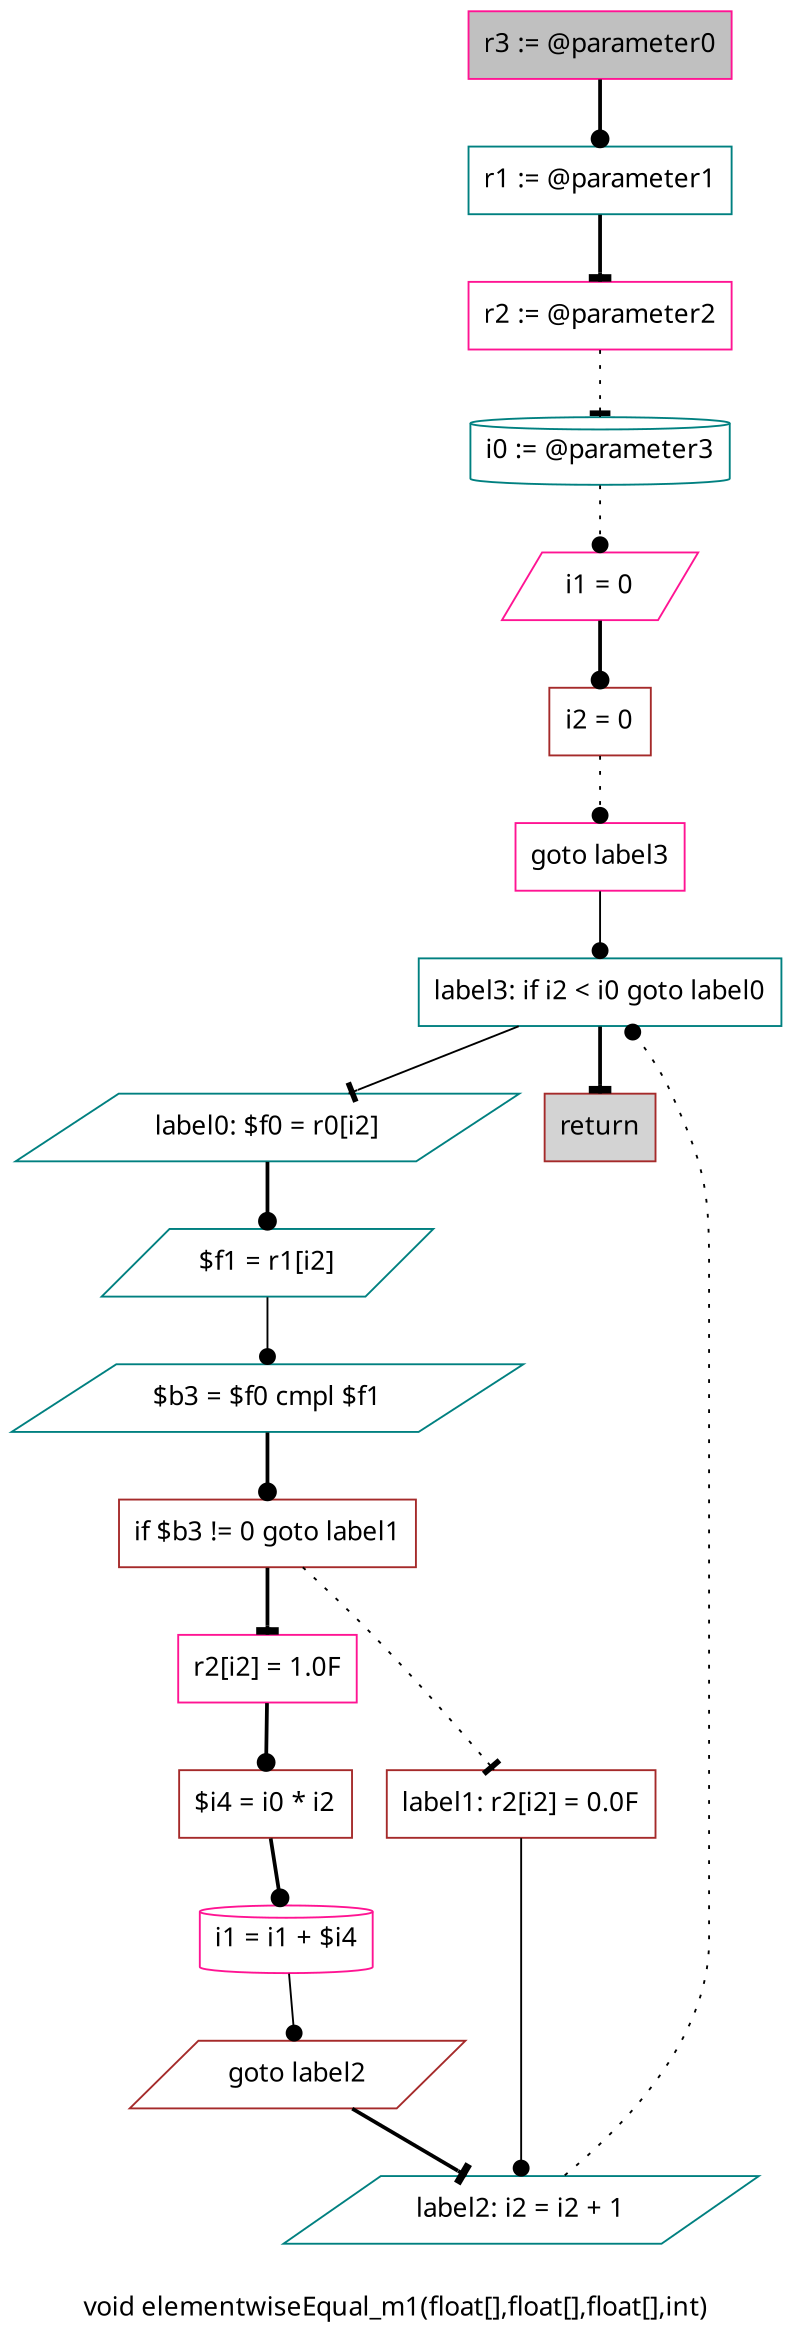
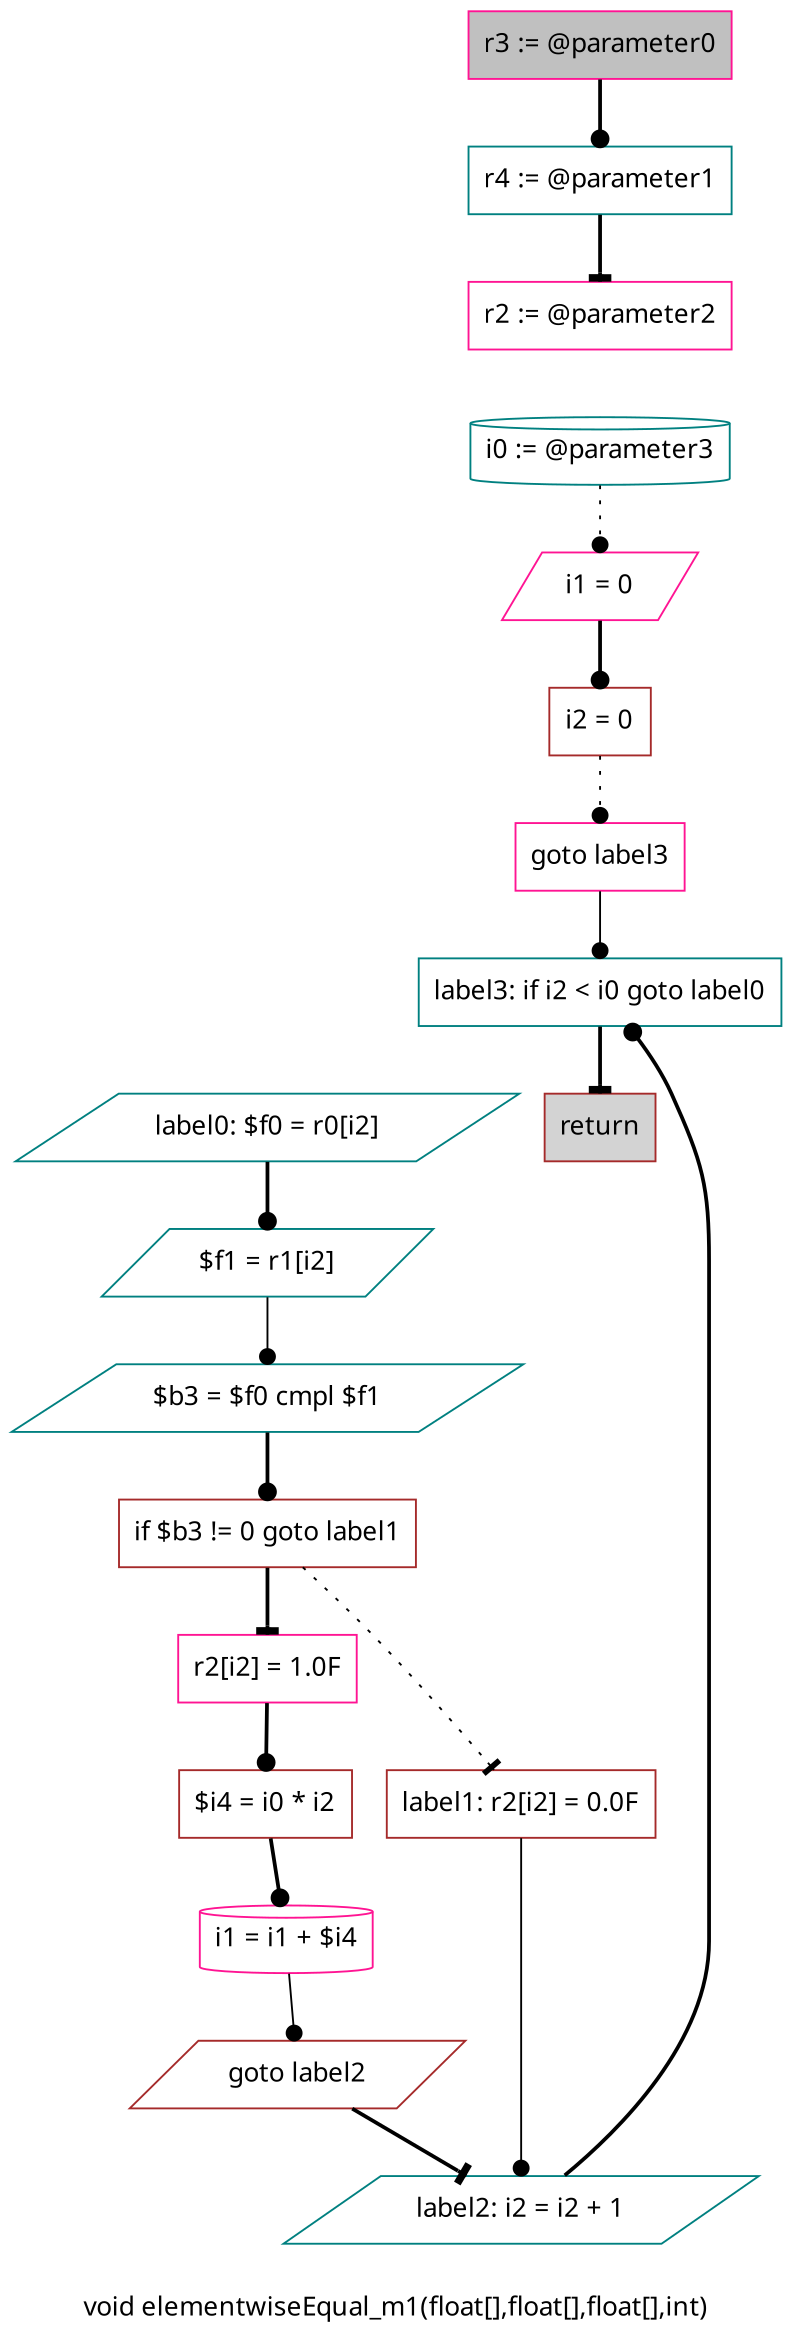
  digraph {
    fontname="Noto Sans"
    label="void elementwiseEqual_m1(float[],float[],float[],int)"
    node [color=teal fontname="Noto Sans" shape=box]
    edge [arrowhead=dot fontname="Noto Sans" style=bold]
    n1 [color=deeppink fillcolor=gray label="r3 := @parameter0" style=filled]
-   n2 [label="r1 := @parameter1"]
+   n2 [label="r4 := @parameter1"]
    n3 [color=deeppink label="r2 := @parameter2"]
    n4 [label="i0 := @parameter3" shape=cylinder]
    n5 [color=deeppink label="i1 = 0" shape=parallelogram]
    n6 [color=brown label="i2 = 0"]
    n7 [color=deeppink label="goto label3"]
    n8 [label="label3: if i2 < i0 goto label0"]
    n9 [label="label0: $f0 = r0[i2]" shape=parallelogram]
    n10 [color=brown fillcolor=lightgray label=return style=filled]
    n11 [label="$f1 = r1[i2]" shape=parallelogram]
    n12 [label="$b3 = $f0 cmpl $f1" shape=parallelogram]
    n13 [color=brown label="if $b3 != 0 goto label1"]
    n14 [color=deeppink label="r2[i2] = 1.0F"]
    n15 [color=brown label="label1: r2[i2] = 0.0F"]
    n16 [color=brown label="$i4 = i0 * i2"]
    n17 [label="label2: i2 = i2 + 1" shape=parallelogram]
    n18 [color=deeppink label="i1 = i1 + $i4" shape=cylinder]
    n19 [color=brown label="goto label2" shape=parallelogram]
    n1 -> n2
    n2 -> n3 [arrowhead=tee]
-   n3 -> n4 [arrowhead=tee style=dotted]
    n4 -> n5 [style=dotted]
    n5 -> n6
    n6 -> n7 [style=dotted]
    n7 -> n8 [style=solid]
-   n8 -> n9 [arrowhead=tee style=solid]
    n8 -> n10 [arrowhead=tee]
    n9 -> n11
    n11 -> n12 [style=solid]
    n12 -> n13
    n13 -> n14 [arrowhead=tee]
    n13 -> n15 [arrowhead=tee style=dotted]
    n14 -> n16
    n15 -> n17 [style=solid]
    n16 -> n18
-   n17 -> n8 [style=dotted]
+   n17 -> n8
    n18 -> n19 [style=solid]
    n19 -> n17 [arrowhead=tee]
  }
